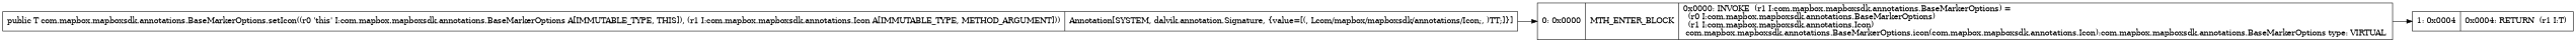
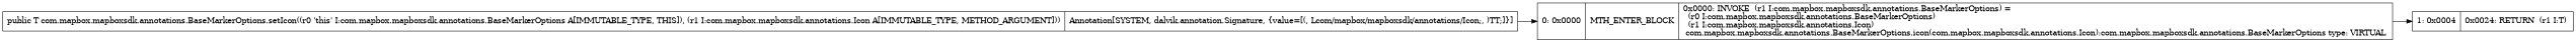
  digraph {
    rankdir=LR
    node [shape=record]
    n1 [label="{0\:\ 0x0000|MTH_ENTER_BLOCK\l|0x0000: INVOKE  (r1 I:com.mapbox.mapboxsdk.annotations.BaseMarkerOptions) = \l  (r0 I:com.mapbox.mapboxsdk.annotations.BaseMarkerOptions)\l  (r1 I:com.mapbox.mapboxsdk.annotations.Icon)\l com.mapbox.mapboxsdk.annotations.BaseMarkerOptions.icon(com.mapbox.mapboxsdk.annotations.Icon):com.mapbox.mapboxsdk.annotations.BaseMarkerOptions type: VIRTUAL \l}"]
-   n2 [label="{1\:\ 0x0004|0x0004: RETURN  (r1 I:T) \l}"]
+   n2 [label="{1\:\ 0x0004|0x0024: RETURN  (r1 I:T) \l}"]
    n3 [label="{public T com.mapbox.mapboxsdk.annotations.BaseMarkerOptions.setIcon((r0 'this' I:com.mapbox.mapboxsdk.annotations.BaseMarkerOptions A[IMMUTABLE_TYPE, THIS]), (r1 I:com.mapbox.mapboxsdk.annotations.Icon A[IMMUTABLE_TYPE, METHOD_ARGUMENT]))  | Annotation[SYSTEM, dalvik.annotation.Signature, \{value=[(, Lcom\/mapbox\/mapboxsdk\/annotations\/Icon;, )TT;]\}]\l}"]
    n1 -> n2
    n3 -> n1
  }
